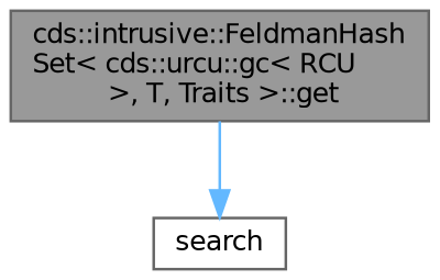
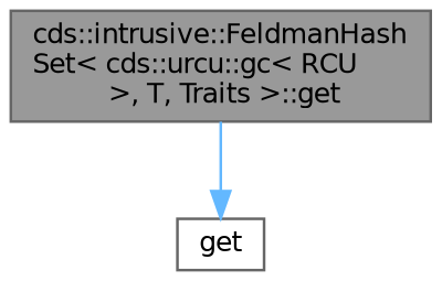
  digraph {
    rankdir=TB
    node [fontname=Helvetica fontsize=10 shape=box style=filled]
    n1 [color=gray40 fillcolor=grey60 fontcolor=black height=0.2 label="cds::intrusive::FeldmanHash\lSet\< cds::urcu::gc\< RCU\l \>, T, Traits \>::get" width=0.4]
-   n2 [color=grey40 fillcolor=white height=0.2 label=search width=0.4]
+   n2 [color=grey40 fillcolor=white height=0.2 label=get width=0.4]
    n1 -> n2 [color=steelblue1 fontname=Helvetica fontsize=10 labelfontname=Helvetica labelfontsize=10 style=solid]
  }
